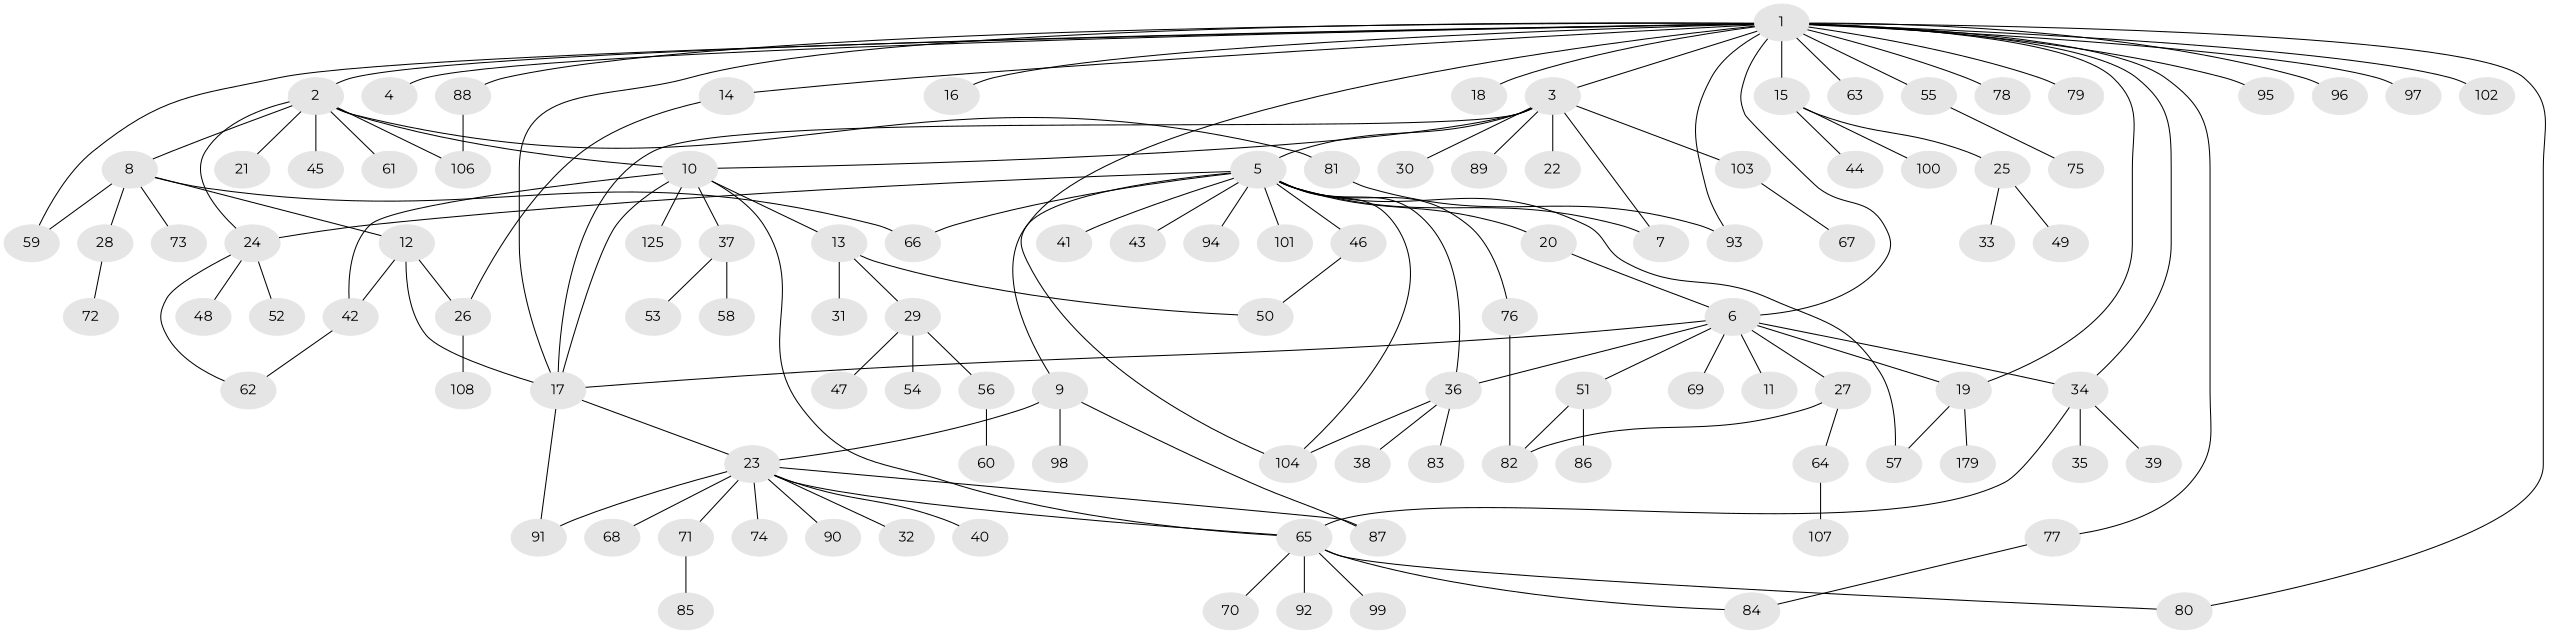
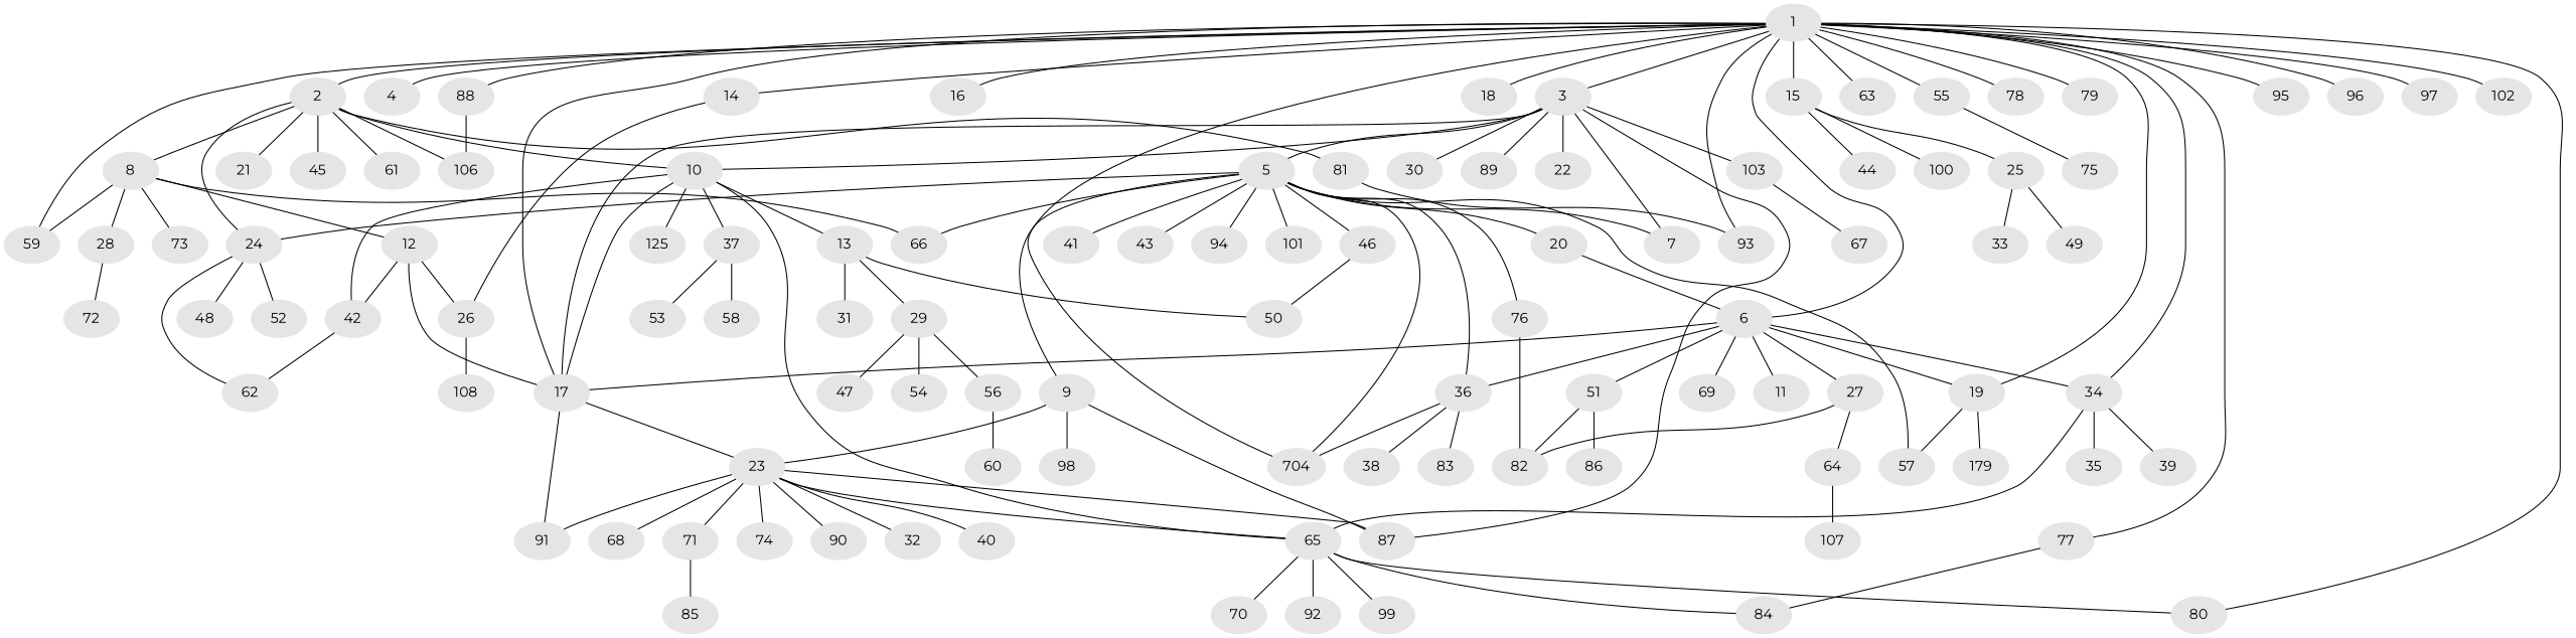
  graph {
    fontname=Montserrat
    node [color=gray90 fontname=Montserrat style=filled]
    edge [fontname=Montserrat]
    1
    2
    3
    4
    6
    14
    15
    16
    17
    18
    19
    34
    55
    59
    63
    77
    78
    79
    80
    88
    93
    95
    96
    97
    102
-   104
+   104 [label=704]
    8
    10
    21
    24
    45
    61
    81
    106
    5
    7
    22
    30
    87
    89
    103
    36
    11
    27
    51
    69
    26
    25
    44
    100
    23
    91
    57
    n54 [label=179]
    65
    35
    39
    75
    84
    66
    12
    28
    73
    13
    37
    42
    n67 [label=125]
    48
    52
    62
    9
    20
    41
    43
    46
    76
    94
    101
    67
    98
    38
    83
    50
    82
    64
    86
    72
    32
    40
    68
    71
    74
    90
    29
    31
    53
    58
    70
    92
    99
    108
    47
    54
    56
    33
    49
    85
    107
    60
    1 -- 2
    1 -- 3
    1 -- 4
    1 -- 6
    1 -- 14
    1 -- 15
    1 -- 16
    1 -- 17
    1 -- 18
    1 -- 19
    1 -- 34
    1 -- 55
    1 -- 59
    1 -- 63
    1 -- 77
    1 -- 78
    1 -- 79
    1 -- 80
    1 -- 88
    1 -- 93
    1 -- 95
    1 -- 96
    1 -- 97
    1 -- 102
    1 -- 104
    2 -- 8
    2 -- 10
    2 -- 21
    2 -- 24
    2 -- 45
    2 -- 61
    2 -- 81
    2 -- 106
    3 -- 17
    3 -- 10
    3 -- 5
    3 -- 7
    3 -- 22
    3 -- 30
+   3 -- 87
    3 -- 89
    3 -- 103
    6 -- 17
    6 -- 19
    6 -- 34
    6 -- 36
    6 -- 11
    6 -- 27
    6 -- 51
    6 -- 69
    14 -- 26
    15 -- 25
    15 -- 44
    15 -- 100
    17 -- 23
    17 -- 91
    19 -- 57
    19 -- n54
    34 -- 65
    34 -- 35
    34 -- 39
    55 -- 75
    77 -- 84
    88 -- 106
    8 -- 59
    8 -- 66
    8 -- 12
    8 -- 28
    8 -- 73
    10 -- 17
    10 -- 65
    10 -- 13
    10 -- 37
    10 -- 42
    10 -- n67
    24 -- 48
    24 -- 52
    24 -- 62
    81 -- 93
    5 -- 104
    5 -- 24
    5 -- 7
    5 -- 36
    5 -- 57
    5 -- 66
    5 -- 9
    5 -- 20
    5 -- 41
    5 -- 43
    5 -- 46
    5 -- 76
    5 -- 94
    5 -- 101
    103 -- 67
    36 -- 104
    36 -- 38
    36 -- 83
    27 -- 82
    27 -- 64
    51 -- 82
    51 -- 86
    26 -- 108
    25 -- 33
    25 -- 49
    23 -- 87
    23 -- 91
    23 -- 65
    23 -- 32
    23 -- 40
    23 -- 68
    23 -- 71
    23 -- 74
    23 -- 90
    65 -- 80
    65 -- 84
    65 -- 70
    65 -- 92
    65 -- 99
    12 -- 17
    12 -- 26
    12 -- 42
    28 -- 72
    13 -- 50
    13 -- 29
    13 -- 31
    37 -- 53
    37 -- 58
    42 -- 62
    9 -- 87
    9 -- 23
    9 -- 98
    20 -- 6
    46 -- 50
    76 -- 82
    64 -- 107
    71 -- 85
    29 -- 47
    29 -- 54
    29 -- 56
    56 -- 60
  }
